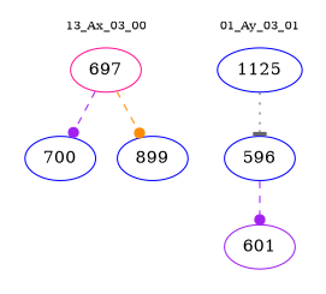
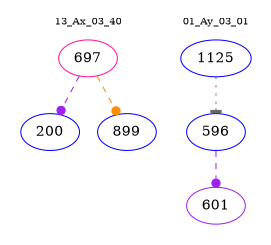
  digraph {
    node [color=blue]
    edge [arrowhead=dot color=purple style=dashed]
    n1 [color=deeppink label=697]
-   n2 [label=700]
+   n2 [label=200]
    n3 [label=899]
    n4 [label=596]
    n5 [color=purple label=601]
    n6 [label=1125]
    subgraph cluster_1 {
      color=white
      fontsize=10
-     label="13_Ax_03_00"
+     label="13_Ax_03_40"
      n1
      n2
      n3
    }
    subgraph cluster_2 {
      color=white
      fontsize=10
      label="01_Ay_03_01"
      n4
      n5
      n6
    }
    n1 -> n2
    n1 -> n3 [color=darkorange]
    n4 -> n5
    n6 -> n4 [arrowhead=tee color=gray40 style=dotted]
  }
